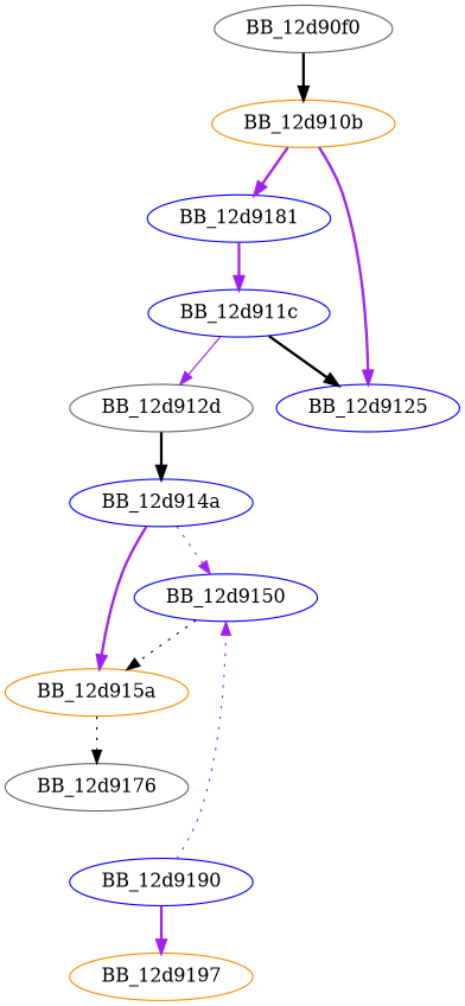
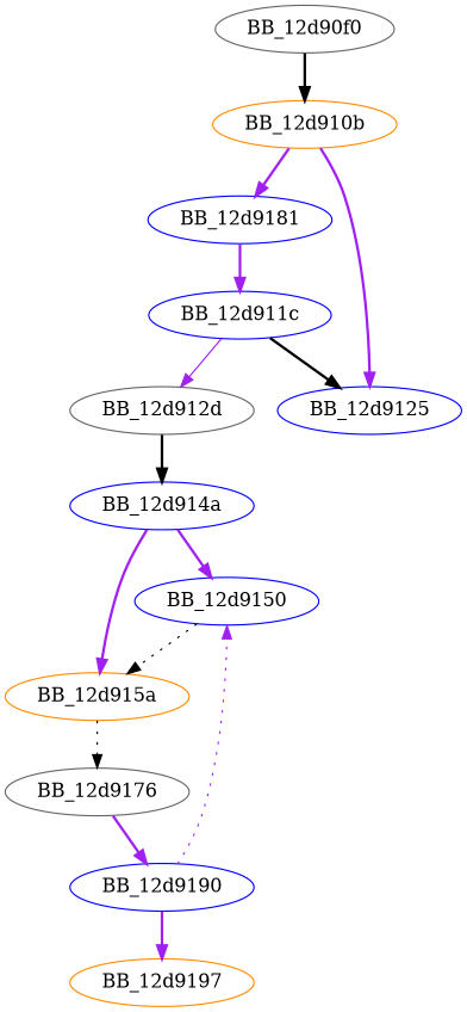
  digraph {
    node [color=blue]
    edge [color=purple style=bold]
    BB_12d90f0 [color=gray40]
    BB_12d910b [color=darkorange]
    n3 [label=BB_12d9181]
    BB_12d9125
    BB_12d911c
    BB_12d912d [color=gray40]
    BB_12d914a
    BB_12d9150
    BB_12d915a [color=darkorange]
    BB_12d9176 [color=gray40]
    BB_12d9190
    BB_12d9197 [color=darkorange]
    BB_12d90f0 -> BB_12d910b [color=black]
    BB_12d910b -> n3
    BB_12d910b -> BB_12d9125
    n3 -> BB_12d911c
    BB_12d911c -> BB_12d9125 [color=black]
    BB_12d911c -> BB_12d912d [style=solid]
    BB_12d912d -> BB_12d914a [color=black]
-   BB_12d914a -> BB_12d9150 [style=dotted]
+   BB_12d914a -> BB_12d9150
    BB_12d914a -> BB_12d915a
    BB_12d9150 -> BB_12d915a [color=black style=dotted]
    BB_12d915a -> BB_12d9176 [color=black style=dotted]
+   BB_12d9176 -> BB_12d9190
    BB_12d9190 -> BB_12d9150 [style=dotted]
    BB_12d9190 -> BB_12d9197
  }
